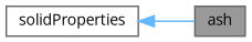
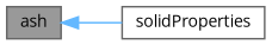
  digraph {
    rankdir=LR
    fontname="Open Sans"
    node [color=gray40 fontname="Open Sans" fontsize=10 shape=box style=filled]
    n1 [fillcolor=grey60 fontcolor=black height=0.2 label=ash width=0.4]
    n2 [fillcolor=white height=0.2 label=solidProperties width=0.4]
-   n2 -> n1 [color=steelblue1 dir=back fontname="Open Sans" fontsize=10 labelfontname=Helvetica labelfontsize=10 style=solid]
+   n1 -> n2 [color=steelblue1 dir=back fontname="Open Sans" fontsize=10 labelfontname=Helvetica labelfontsize=10 style=solid]
  }
